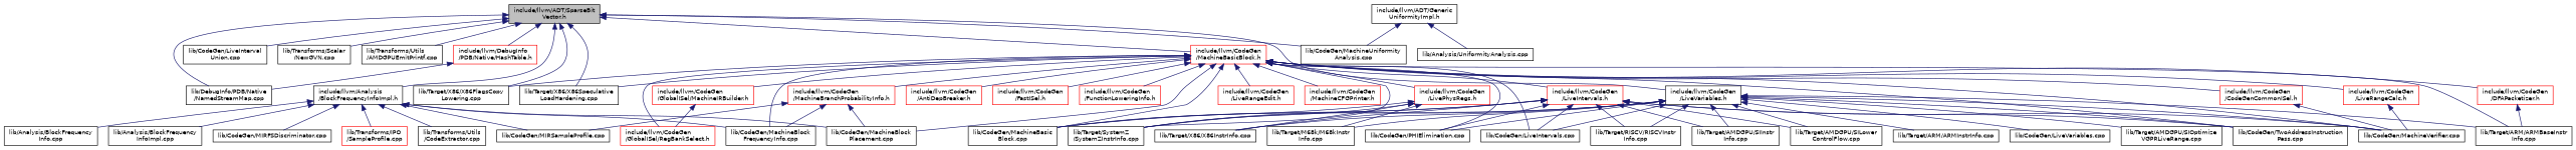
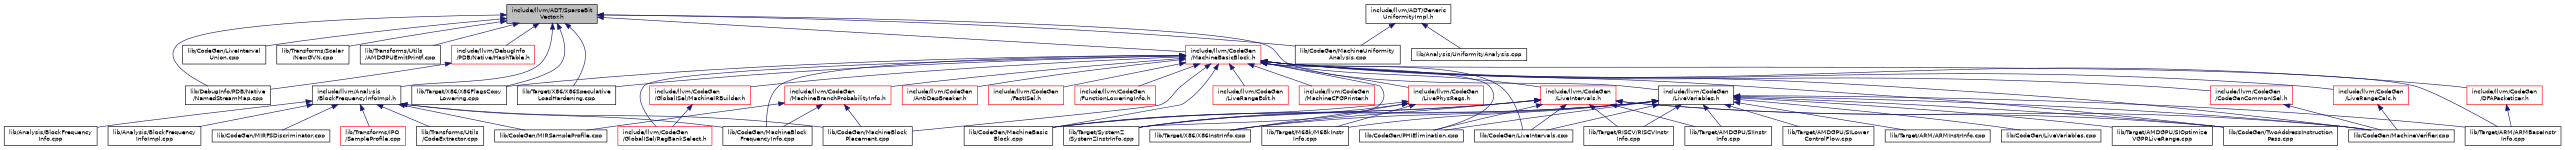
  digraph {
    node [color=black fontname=Helvetica fontsize=10 shape=record]
    edge [color=midnightblue dir=back fontname=Helvetica fontsize=10 labelfontname=Helvetica labelfontsize=10 style=solid]
    n1 [fillcolor=grey75 fontcolor=black height=0.2 label="include/llvm/ADT/SparseBit\lVector.h" style=filled width=0.4]
    n2 [height=0.2 label="include/llvm/Analysis\l/BlockFrequencyInfoImpl.h" width=0.4]
    n3 [height=0.2 label="include/llvm/CodeGen\l/LiveVariables.h" width=0.4]
    n4 [color=red height=0.2 label="include/llvm/CodeGen\l/MachineBasicBlock.h" width=0.4]
    n5 [height=0.2 label="lib/Target/X86/X86FlagsCopy\lLowering.cpp" width=0.4]
    n6 [height=0.2 label="lib/Target/X86/X86Speculative\lLoadHardening.cpp" width=0.4]
    n7 [color=red height=0.2 label="include/llvm/DebugInfo\l/PDB/Native/HashTable.h" width=0.4]
    n8 [height=0.2 label="lib/DebugInfo/PDB/Native\l/NamedStreamMap.cpp" width=0.4]
    n9 [height=0.2 label="lib/CodeGen/LiveInterval\lUnion.cpp" width=0.4]
    n10 [height=0.2 label="lib/Transforms/Scalar\l/NewGVN.cpp" width=0.4]
    n11 [height=0.2 label="lib/Transforms/Utils\l/AMDGPUEmitPrintf.cpp" width=0.4]
    n12 [height=0.2 label="lib/CodeGen/MachineUniformity\lAnalysis.cpp" width=0.4]
    n13 [height=0.2 label="include/llvm/ADT/Generic\lUniformityImpl.h" width=0.4]
    n14 [height=0.2 label="lib/Analysis/UniformityAnalysis.cpp" width=0.4]
    n15 [height=0.2 label="lib/Analysis/BlockFrequency\lInfo.cpp" width=0.4]
    n16 [height=0.2 label="lib/Analysis/BlockFrequency\lInfoImpl.cpp" width=0.4]
    n17 [height=0.2 label="lib/CodeGen/MachineBlock\lFrequencyInfo.cpp" width=0.4]
    n18 [height=0.2 label="lib/CodeGen/MachineBlock\lPlacement.cpp" width=0.4]
    n19 [height=0.2 label="lib/CodeGen/MIRFSDiscriminator.cpp" width=0.4]
    n20 [height=0.2 label="lib/CodeGen/MIRSampleProfile.cpp" width=0.4]
    n21 [color=red height=0.2 label="lib/Transforms/IPO\l/SampleProfile.cpp" width=0.4]
    n22 [height=0.2 label="lib/Transforms/Utils\l/CodeExtractor.cpp" width=0.4]
    n23 [height=0.2 label="lib/CodeGen/LiveIntervals.cpp" width=0.4]
    n24 [height=0.2 label="lib/CodeGen/LiveVariables.cpp" width=0.4]
    n25 [height=0.2 label="lib/CodeGen/MachineBasic\lBlock.cpp" width=0.4]
    n26 [height=0.2 label="lib/CodeGen/MachineVerifier.cpp" width=0.4]
    n27 [height=0.2 label="lib/CodeGen/PHIElimination.cpp" width=0.4]
    n28 [height=0.2 label="lib/CodeGen/TwoAddressInstruction\lPass.cpp" width=0.4]
    n29 [height=0.2 label="lib/Target/AMDGPU/SIInstr\lInfo.cpp" width=0.4]
    n30 [height=0.2 label="lib/Target/AMDGPU/SILower\lControlFlow.cpp" width=0.4]
    n31 [height=0.2 label="lib/Target/AMDGPU/SIOptimize\lVGPRLiveRange.cpp" width=0.4]
    n32 [height=0.2 label="lib/Target/ARM/ARMBaseInstr\lInfo.cpp" width=0.4]
    n33 [height=0.2 label="lib/Target/ARM/ARMInstrInfo.cpp" width=0.4]
    n34 [height=0.2 label="lib/Target/M68k/M68kInstr\lInfo.cpp" width=0.4]
    n35 [height=0.2 label="lib/Target/RISCV/RISCVInstr\lInfo.cpp" width=0.4]
    n36 [height=0.2 label="lib/Target/SystemZ\l/SystemZInstrInfo.cpp" width=0.4]
    n37 [height=0.2 label="lib/Target/X86/X86InstrInfo.cpp" width=0.4]
    n38 [color=red height=0.2 label="include/llvm/CodeGen\l/AntiDepBreaker.h" width=0.4]
    n39 [color=red height=0.2 label="include/llvm/CodeGen\l/CodeGenCommonISel.h" width=0.4]
    n40 [color=red height=0.2 label="include/llvm/CodeGen\l/DFAPacketizer.h" width=0.4]
    n41 [color=red height=0.2 label="include/llvm/CodeGen\l/FastISel.h" width=0.4]
    n42 [color=red height=0.2 label="include/llvm/CodeGen\l/FunctionLoweringInfo.h" width=0.4]
    n43 [color=red height=0.2 label="include/llvm/CodeGen\l/GlobalISel/MachineIRBuilder.h" width=0.4]
    n44 [color=red height=0.2 label="include/llvm/CodeGen\l/GlobalISel/RegBankSelect.h" width=0.4]
    n45 [color=red height=0.2 label="include/llvm/CodeGen\l/LiveIntervals.h" width=0.4]
    n46 [color=red height=0.2 label="include/llvm/CodeGen\l/LivePhysRegs.h" width=0.4]
    n47 [color=red height=0.2 label="include/llvm/CodeGen\l/LiveRangeCalc.h" width=0.4]
    n48 [color=red height=0.2 label="include/llvm/CodeGen\l/LiveRangeEdit.h" width=0.4]
    n49 [color=red height=0.2 label="include/llvm/CodeGen\l/MachineBranchProbabilityInfo.h" width=0.4]
    n50 [color=red height=0.2 label="include/llvm/CodeGen\l/MachineCFGPrinter.h" width=0.4]
    n1 -> n2
    n1 -> n3
    n1 -> n4
    n1 -> n5
    n1 -> n6
    n1 -> n7
    n1 -> n8
    n1 -> n9
    n1 -> n10
    n1 -> n11
    n1 -> n12
    n2 -> n15
    n2 -> n16
    n2 -> n17
    n2 -> n18
    n2 -> n19
    n2 -> n20
    n2 -> n21
    n2 -> n22
    n3 -> n23
    n3 -> n24
    n3 -> n25
    n3 -> n26
    n3 -> n27
    n3 -> n28
    n3 -> n29
    n3 -> n30
    n3 -> n31
    n3 -> n32
    n3 -> n33
    n3 -> n34
    n3 -> n35
    n3 -> n36
    n3 -> n37
    n4 -> n5
    n4 -> n6
    n4 -> n17
    n4 -> n18
    n4 -> n23
    n4 -> n25
    n4 -> n26
    n4 -> n27
    n4 -> n28
    n4 -> n32
    n4 -> n36
    n4 -> n38
    n4 -> n39
    n4 -> n40
    n4 -> n41
    n4 -> n42
    n4 -> n43
    n4 -> n44
    n4 -> n45
    n4 -> n46
    n4 -> n47
    n4 -> n48
    n4 -> n49
    n4 -> n50
    n7 -> n8
    n13 -> n12
    n13 -> n14
    n39 -> n26
    n40 -> n32
    n43 -> n44
    n45 -> n23
    n45 -> n25
    n45 -> n26
    n45 -> n27
    n45 -> n28
    n45 -> n29
-   n45 -> n30
    n45 -> n35
    n45 -> n36
    n45 -> n37
    n46 -> n25
    n46 -> n34
    n46 -> n36
    n46 -> n37
    n47 -> n26
    n49 -> n17
    n49 -> n18
    n49 -> n20
  }
